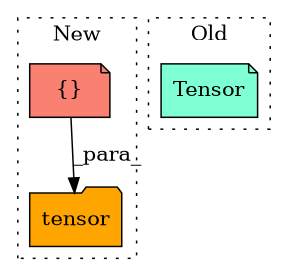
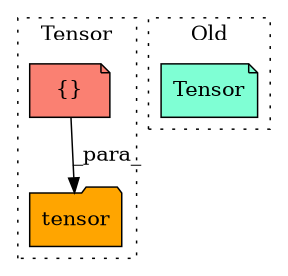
  digraph {
    node [a=32 shape=note style=filled]
    n1 [l="7,1" label=tensor s="4108,4126" shape=folder fillcolor=orange]
    n2 [a=4 l=2 label="{}" s=4124 fillcolor=salmon]
    n3 [l=8 label=Tensor s=4086 fillcolor=aquamarine]
    subgraph cluster_1 {
-     label=New
+     label=Tensor
      style=dotted
      n1
      n2
    }
    subgraph cluster_2 {
      label=Old
      style=dotted
      n3
    }
    n2 -> n1 [label=_para_ style=solid]
  }
